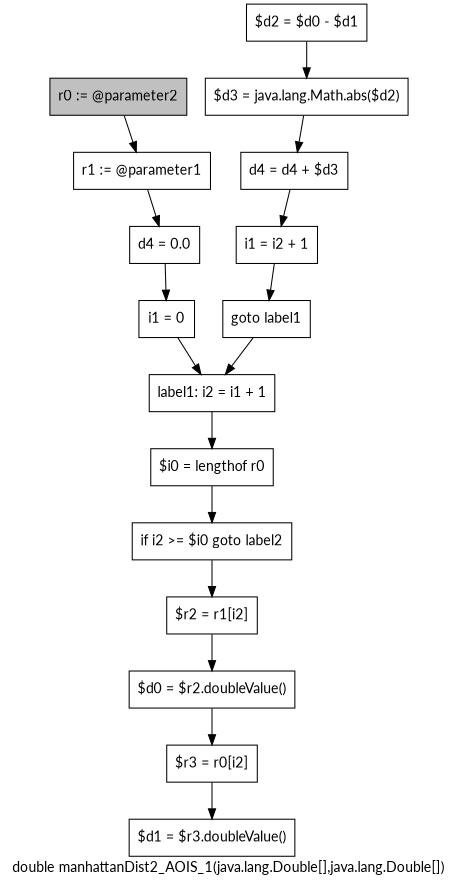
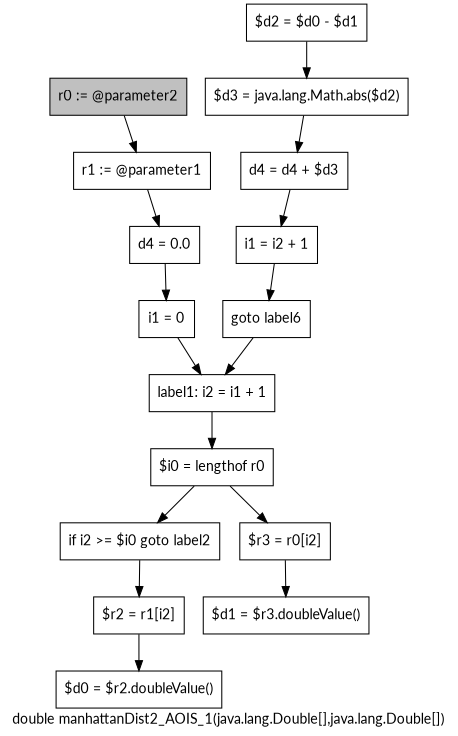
  digraph {
    fontname=Lato
    label="double manhattanDist2_AOIS_1(java.lang.Double[],java.lang.Double[])"
    node [fontname=Lato shape=box]
    edge [fontname=Lato]
    n1 [fillcolor=gray label="r0 := @parameter2" style=filled]
    n2 [label="r1 := @parameter1"]
    n3 [label="d4 = 0.0"]
    n4 [label="i1 = 0"]
    n5 [label="label1: i2 = i1 + 1"]
    n6 [label="$i0 = lengthof r0"]
    n7 [label="if i2 >= $i0 goto label2"]
    n8 [label="$r2 = r1[i2]"]
    n9 [label="$d0 = $r2.doubleValue()"]
    n10 [label="$r3 = r0[i2]"]
    n11 [label="$d1 = $r3.doubleValue()"]
    n12 [label="$d2 = $d0 - $d1"]
    n13 [label="$d3 = java.lang.Math.abs($d2)"]
    n14 [label="d4 = d4 + $d3"]
    n15 [label="i1 = i2 + 1"]
-   n16 [label="goto label1"]
+   n16 [label="goto label6"]
    n1 -> n2
    n2 -> n3
    n3 -> n4
    n4 -> n5
    n5 -> n6
    n6 -> n7
    n7 -> n8
    n8 -> n9
-   n9 -> n10
+   n6 -> n10
    n10 -> n11
    n12 -> n13
    n13 -> n14
    n14 -> n15
    n15 -> n16
    n16 -> n5
  }
